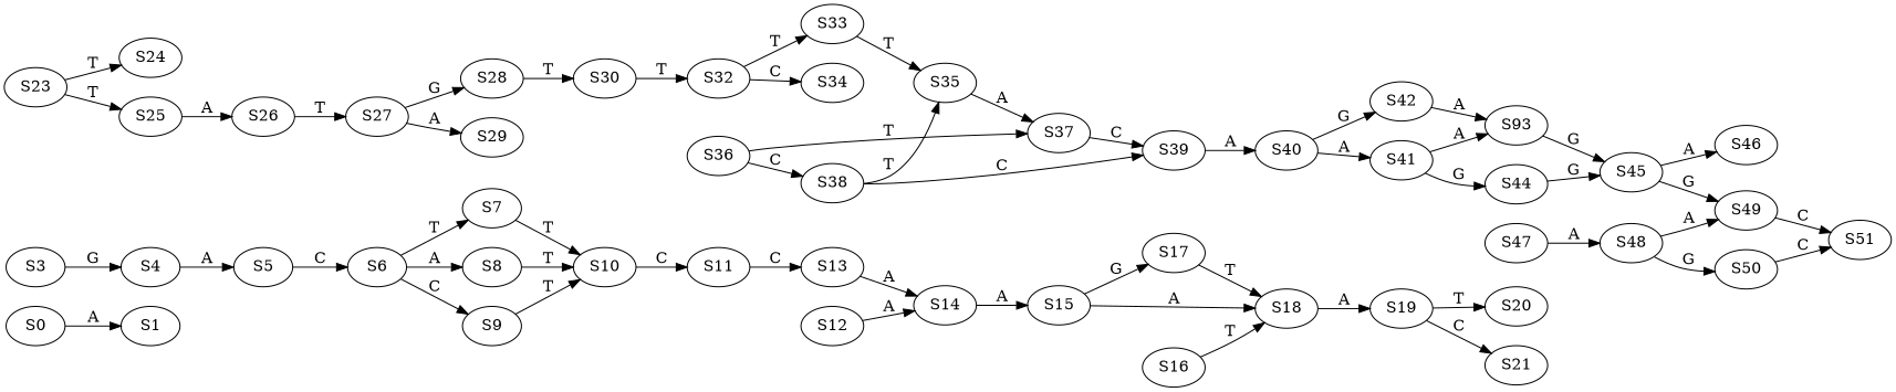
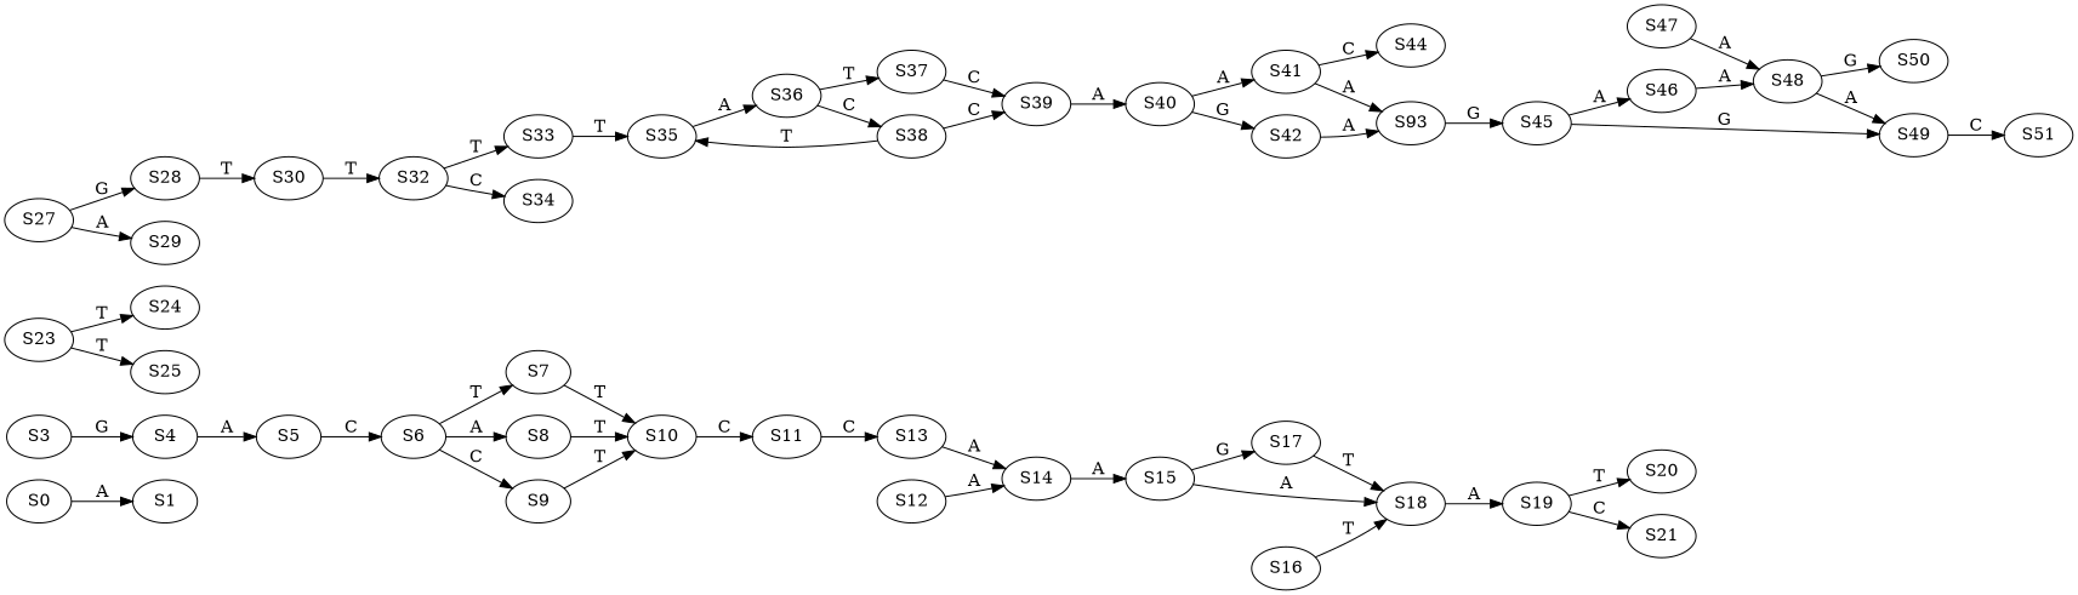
  strict digraph {
    fontname="DejaVu Serif"
    rankdir=LR
    node [fontname="DejaVu Serif"]
    edge [fontname="DejaVu Serif"]
    S0
    S1
    S3
    S4
    S5
    S6
    S7
    S8
    S9
    S10
    S11
    S13
    S12
    S14
    S15
    S17
    S18
    S16
    S19
    S20
    S21
    S23
    S24
    S25
-   S26
    S27
    S28
    S29
    S30
    S32
    S33
    S34
    S35
    S36
    S37
    S38
    S39
    S40
    S41
    S42
    n41 [label=S93]
    S44
    S45
    S46
    S49
    S48
    S47
    S50
    S51
    S0 -> S1 [label=A]
    S3 -> S4 [label=G]
    S4 -> S5 [label=A]
    S5 -> S6 [label=C]
    S6 -> S7 [label=T]
    S6 -> S8 [label=A]
    S6 -> S9 [label=C]
    S7 -> S10 [label=T]
    S8 -> S10 [label=T]
    S9 -> S10 [label=T]
    S10 -> S11 [label=C]
    S11 -> S13 [label=C]
    S13 -> S14 [label=A]
    S12 -> S14 [label=A]
    S14 -> S15 [label=A]
    S15 -> S17 [label=G]
    S15 -> S18 [label=A]
    S17 -> S18 [label=T]
    S18 -> S19 [label=A]
    S16 -> S18 [label=T]
    S19 -> S20 [label=T]
    S19 -> S21 [label=C]
    S23 -> S24 [label=T]
    S23 -> S25 [label=T]
-   S25 -> S26 [label=A]
-   S26 -> S27 [label=T]
    S27 -> S28 [label=G]
    S27 -> S29 [label=A]
    S28 -> S30 [label=T]
    S30 -> S32 [label=T]
    S32 -> S33 [label=T]
    S32 -> S34 [label=C]
    S33 -> S35 [label=T]
-   S35 -> S37 [label=A]
+   S35 -> S36 [label=A]
    S36 -> S37 [label=T]
    S36 -> S38 [label=C]
    S37 -> S39 [label=C]
    S38 -> S35 [label=T]
    S38 -> S39 [label=C]
    S39 -> S40 [label=A]
    S40 -> S41 [label=A]
    S40 -> S42 [label=G]
    S41 -> n41 [label=A]
-   S41 -> S44 [label=G]
+   S41 -> S44 [label=C]
    S42 -> n41 [label=A]
    n41 -> S45 [label=G]
-   S44 -> S45 [label=G]
    S45 -> S46 [label=A]
    S45 -> S49 [label=G]
+   S46 -> S48 [label=A]
    S49 -> S51 [label=C]
    S48 -> S49 [label=A]
    S48 -> S50 [label=G]
    S47 -> S48 [label=A]
-   S50 -> S51 [label=C]
  }
